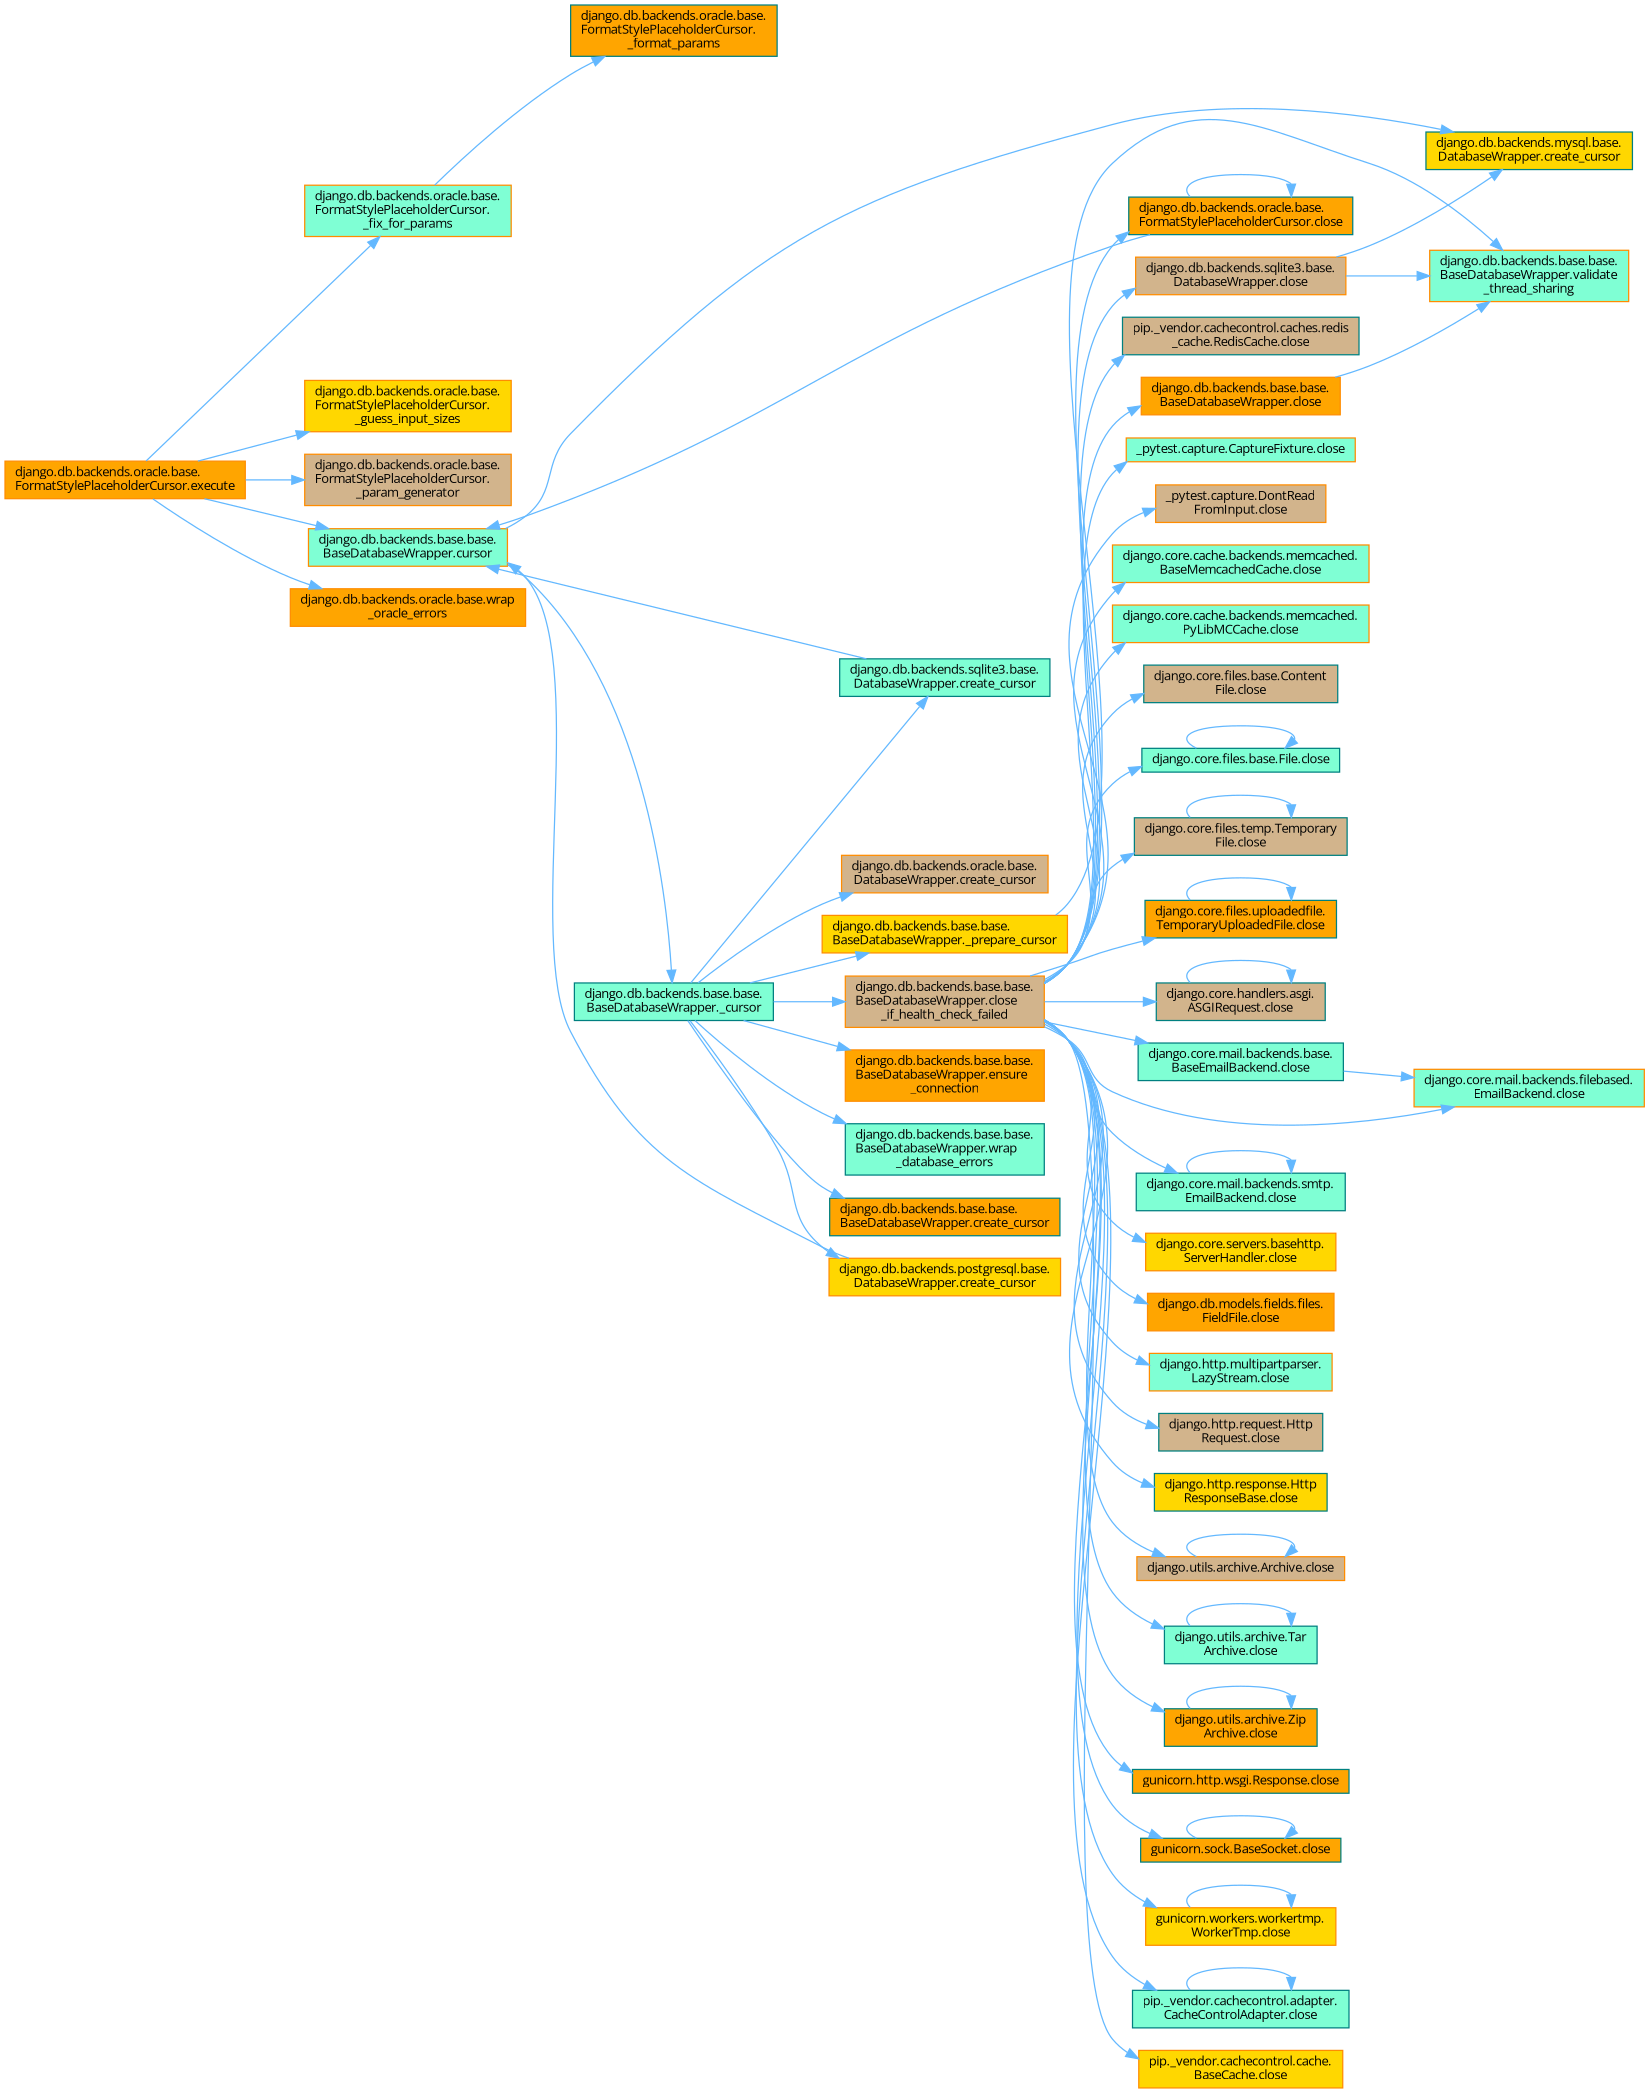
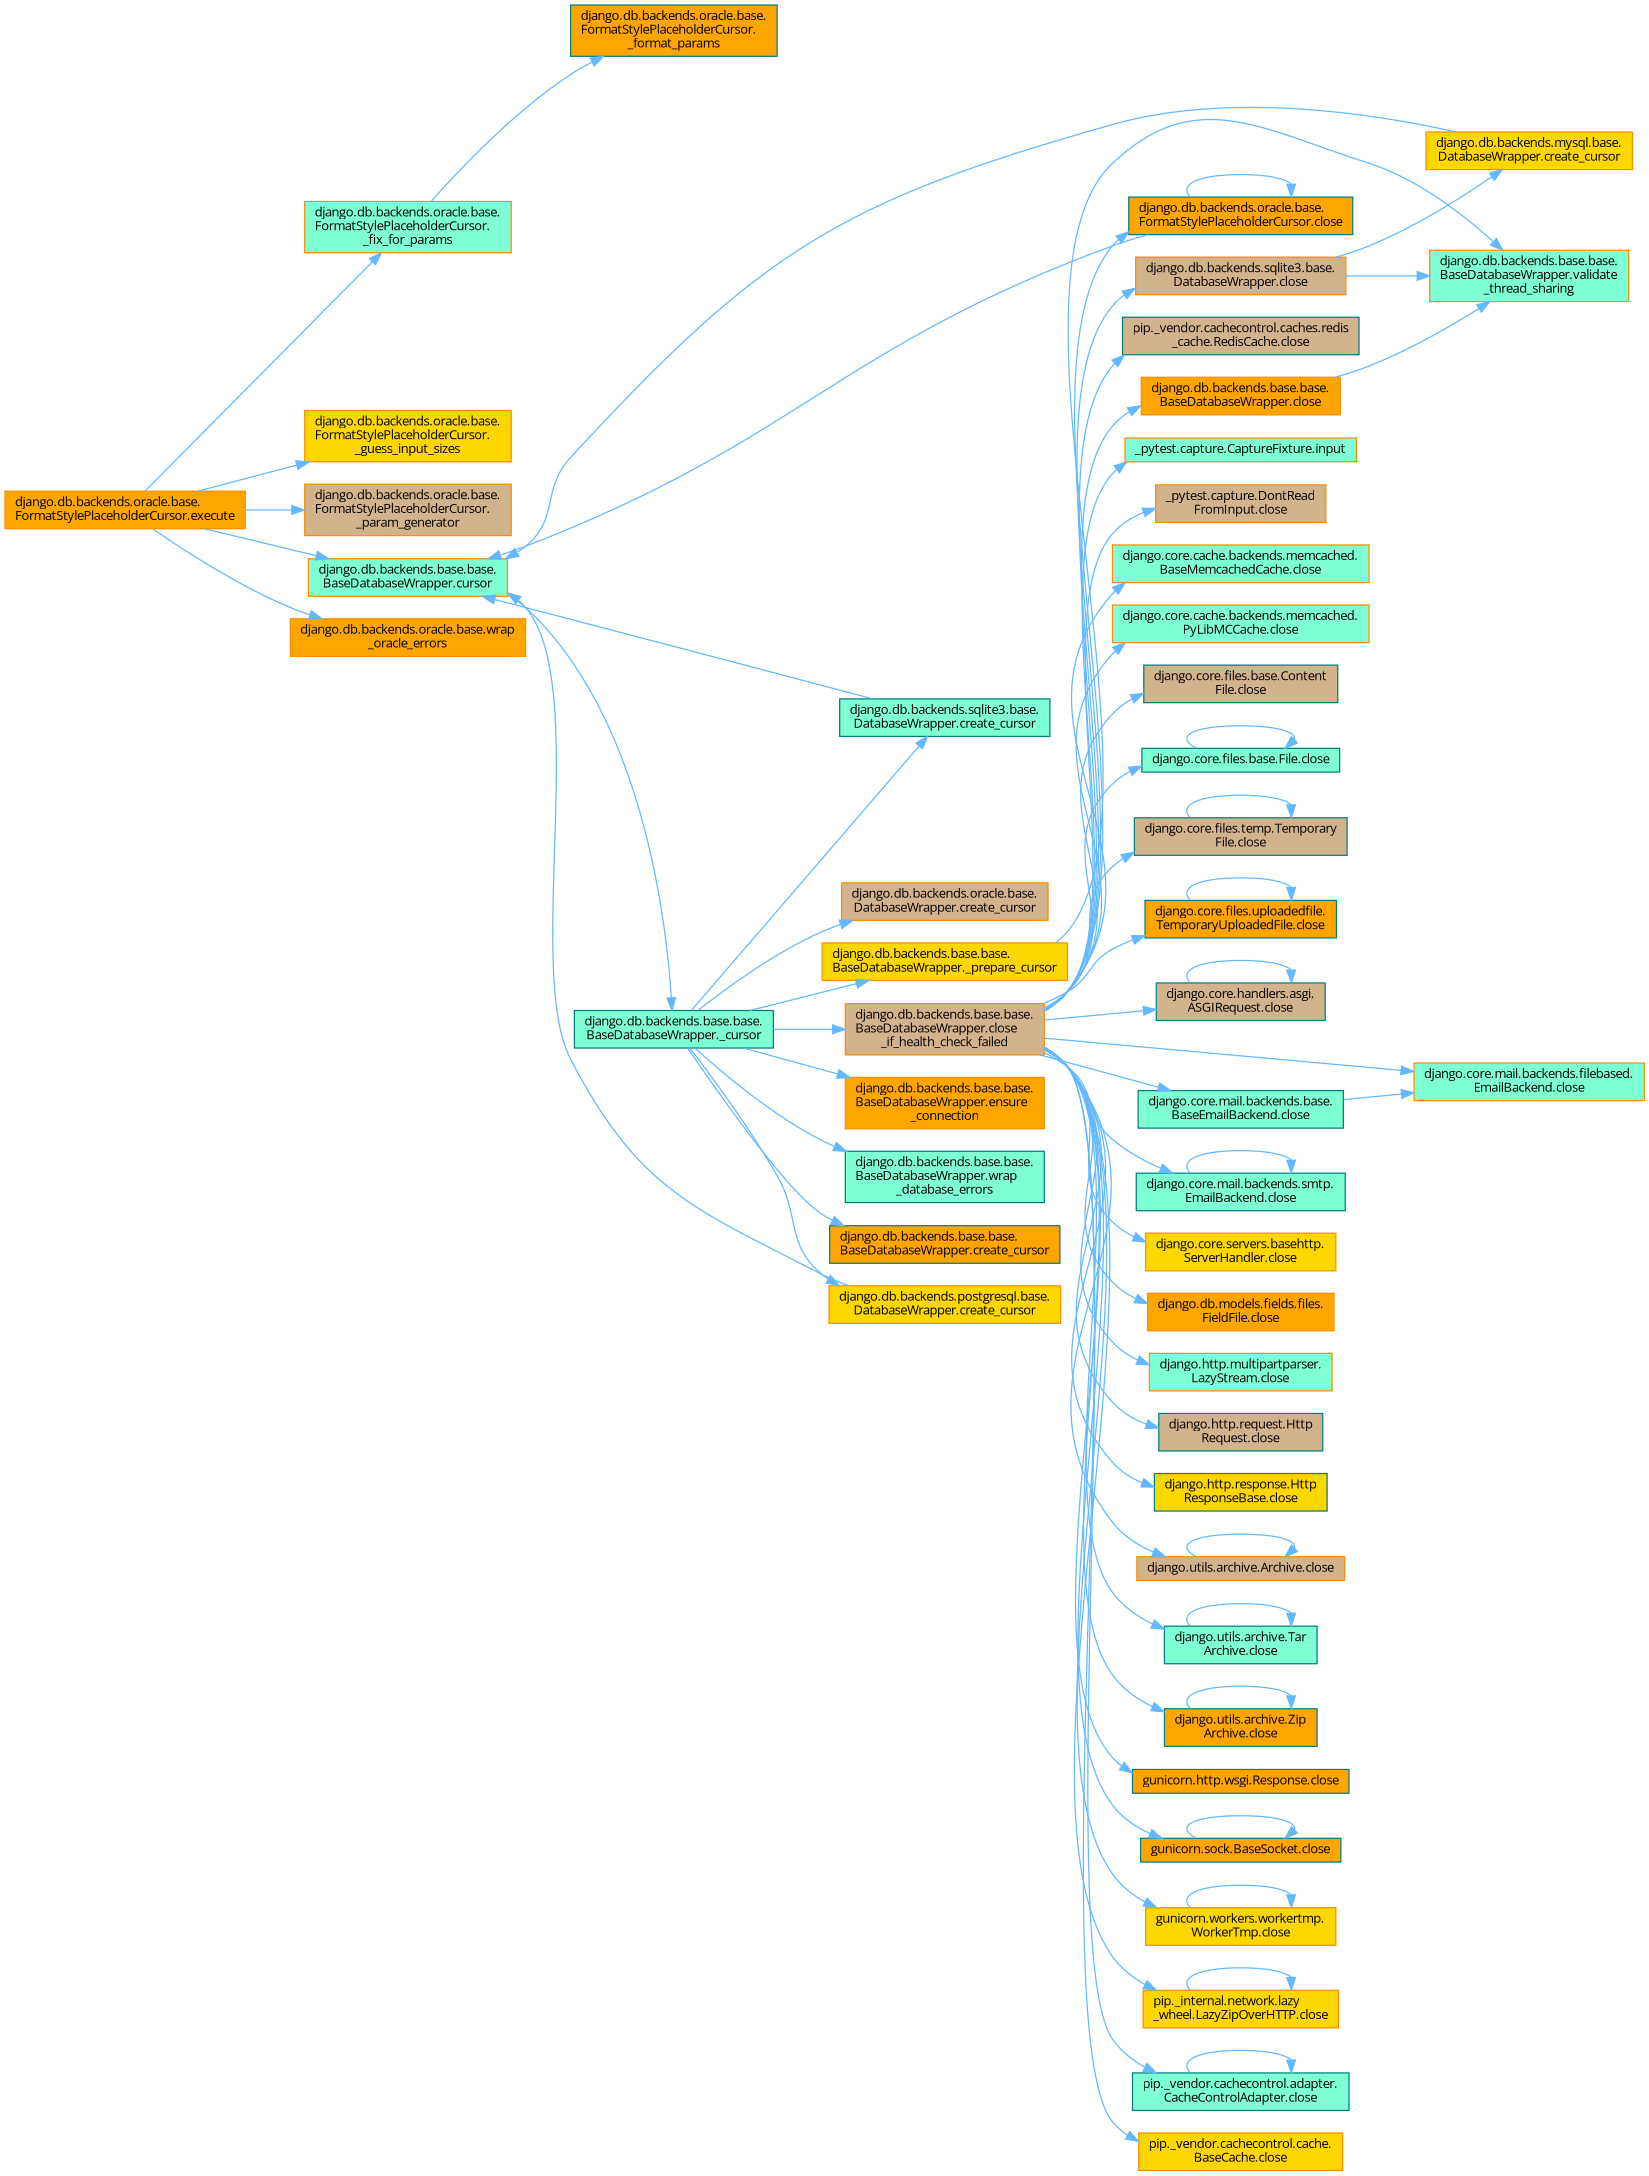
  digraph {
    fontname="Open Sans"
    rankdir=LR
    node [color=darkorange fillcolor=aquamarine fontname="Open Sans" fontsize=10 shape=box style=filled]
    edge [color=steelblue1 fontname="Open Sans" fontsize=10 labelfontname=Helvetica labelfontsize=10 style=solid]
    n1 [fillcolor=orange fontcolor=black height=0.2 label="django.db.backends.oracle.base.\lFormatStylePlaceholderCursor.execute" width=0.4]
    n2 [height=0.2 label="django.db.backends.oracle.base.\lFormatStylePlaceholderCursor.\l_fix_for_params" width=0.4]
    n3 [fillcolor=gold height=0.2 label="django.db.backends.oracle.base.\lFormatStylePlaceholderCursor.\l_guess_input_sizes" width=0.4]
    n4 [fillcolor=tan height=0.2 label="django.db.backends.oracle.base.\lFormatStylePlaceholderCursor.\l_param_generator" width=0.4]
    n5 [height=0.2 label="django.db.backends.base.base.\lBaseDatabaseWrapper.cursor" width=0.4]
    n6 [fillcolor=orange height=0.2 label="django.db.backends.oracle.base.wrap\l_oracle_errors" width=0.4]
    n7 [color=teal fillcolor=orange height=0.2 label="django.db.backends.oracle.base.\lFormatStylePlaceholderCursor.\l_format_params" width=0.4]
    n8 [color=teal height=0.2 label="django.db.backends.base.base.\lBaseDatabaseWrapper._cursor" width=0.4]
    n9 [fillcolor=gold height=0.2 label="django.db.backends.base.base.\lBaseDatabaseWrapper._prepare_cursor" width=0.4]
    n10 [fillcolor=tan height=0.2 label="django.db.backends.base.base.\lBaseDatabaseWrapper.close\l_if_health_check_failed" width=0.4]
    n11 [color=teal fillcolor=orange height=0.2 label="django.db.backends.base.base.\lBaseDatabaseWrapper.create_cursor" width=0.4]
    n12 [fillcolor=tan height=0.2 label="django.db.backends.oracle.base.\lDatabaseWrapper.create_cursor" width=0.4]
    n13 [fillcolor=gold height=0.2 label="django.db.backends.postgresql.base.\lDatabaseWrapper.create_cursor" width=0.4]
    n14 [color=teal height=0.2 label="django.db.backends.sqlite3.base.\lDatabaseWrapper.create_cursor" width=0.4]
    n15 [fillcolor=orange height=0.2 label="django.db.backends.base.base.\lBaseDatabaseWrapper.ensure\l_connection" width=0.4]
    n16 [color=teal height=0.2 label="django.db.backends.base.base.\lBaseDatabaseWrapper.wrap\l_database_errors" width=0.4]
    n17 [height=0.2 label="django.db.backends.base.base.\lBaseDatabaseWrapper.validate\l_thread_sharing" width=0.4]
-   n18 [height=0.2 label="_pytest.capture.CaptureFixture.close" width=0.4]
+   n18 [height=0.2 label="_pytest.capture.CaptureFixture.input" width=0.4]
    n19 [fillcolor=tan height=0.2 label="_pytest.capture.DontRead\lFromInput.close" width=0.4]
    n20 [height=0.2 label="django.core.cache.backends.memcached.\lBaseMemcachedCache.close" width=0.4]
    n21 [height=0.2 label="django.core.cache.backends.memcached.\lPyLibMCCache.close" width=0.4]
    n22 [color=teal fillcolor=tan height=0.2 label="django.core.files.base.Content\lFile.close" width=0.4]
    n23 [color=teal height=0.2 label="django.core.files.base.File.close" width=0.4]
    n24 [color=teal fillcolor=tan height=0.2 label="django.core.files.temp.Temporary\lFile.close" width=0.4]
    n25 [color=teal fillcolor=orange height=0.2 label="django.core.files.uploadedfile.\lTemporaryUploadedFile.close" width=0.4]
    n26 [color=teal fillcolor=tan height=0.2 label="django.core.handlers.asgi.\lASGIRequest.close" width=0.4]
    n27 [color=teal height=0.2 label="django.core.mail.backends.base.\lBaseEmailBackend.close" width=0.4]
    n28 [height=0.2 label="django.core.mail.backends.filebased.\lEmailBackend.close" width=0.4]
    n29 [color=teal height=0.2 label="django.core.mail.backends.smtp.\lEmailBackend.close" width=0.4]
    n30 [fillcolor=gold height=0.2 label="django.core.servers.basehttp.\lServerHandler.close" width=0.4]
    n31 [fillcolor=orange height=0.2 label="django.db.backends.base.base.\lBaseDatabaseWrapper.close" width=0.4]
    n32 [color=teal fillcolor=orange height=0.2 label="django.db.backends.oracle.base.\lFormatStylePlaceholderCursor.close" width=0.4]
    n33 [fillcolor=tan height=0.2 label="django.db.backends.sqlite3.base.\lDatabaseWrapper.close" width=0.4]
    n34 [fillcolor=orange height=0.2 label="django.db.models.fields.files.\lFieldFile.close" width=0.4]
    n35 [height=0.2 label="django.http.multipartparser.\lLazyStream.close" width=0.4]
    n36 [color=teal fillcolor=tan height=0.2 label="django.http.request.Http\lRequest.close" width=0.4]
    n37 [color=teal fillcolor=gold height=0.2 label="django.http.response.Http\lResponseBase.close" width=0.4]
    n38 [fillcolor=tan height=0.2 label="django.utils.archive.Archive.close" width=0.4]
    n39 [color=teal height=0.2 label="django.utils.archive.Tar\lArchive.close" width=0.4]
    n40 [color=teal fillcolor=orange height=0.2 label="django.utils.archive.Zip\lArchive.close" width=0.4]
    n41 [color=teal fillcolor=orange height=0.2 label="gunicorn.http.wsgi.Response.close" width=0.4]
    n42 [color=teal fillcolor=orange height=0.2 label="gunicorn.sock.BaseSocket.close" width=0.4]
    n43 [fillcolor=gold height=0.2 label="gunicorn.workers.workertmp.\lWorkerTmp.close" width=0.4]
+   n44 [fillcolor=gold height=0.2 label="pip._internal.network.lazy\l_wheel.LazyZipOverHTTP.close" width=0.4]
    n45 [color=teal height=0.2 label="pip._vendor.cachecontrol.adapter.\lCacheControlAdapter.close" width=0.4]
    n46 [fillcolor=gold height=0.2 label="pip._vendor.cachecontrol.cache.\lBaseCache.close" width=0.4]
    n47 [color=teal fillcolor=tan height=0.2 label="pip._vendor.cachecontrol.caches.redis\l_cache.RedisCache.close" width=0.4]
-   n48 [color=teal fillcolor=gold height=0.2 label="django.db.backends.mysql.base.\lDatabaseWrapper.create_cursor" width=0.4]
+   n48 [fillcolor=gold height=0.2 label="django.db.backends.mysql.base.\lDatabaseWrapper.create_cursor" width=0.4]
    n1 -> n2
    n1 -> n3
    n1 -> n4
    n1 -> n5
    n1 -> n6
    n2 -> n7
    n5 -> n8
    n8 -> n9
    n8 -> n10
    n8 -> n11
    n8 -> n12
    n8 -> n13
    n8 -> n14
    n8 -> n15
    n8 -> n16
    n9 -> n17
    n10 -> n18
    n10 -> n19
    n10 -> n20
    n10 -> n21
    n10 -> n22
    n10 -> n23
    n10 -> n24
    n10 -> n25
    n10 -> n26
    n10 -> n27
    n10 -> n28
    n10 -> n29
    n10 -> n30
    n10 -> n31
    n10 -> n32
    n10 -> n33
    n10 -> n34
    n10 -> n35
    n10 -> n36
    n10 -> n37
    n10 -> n38
    n10 -> n39
    n10 -> n40
    n10 -> n41
    n10 -> n42
    n10 -> n43
+   n10 -> n44
    n10 -> n45
    n10 -> n46
    n10 -> n47
    n13 -> n5
    n14 -> n5
    n23 -> n23
    n24 -> n24
    n25 -> n25
    n26 -> n26
    n27 -> n28
    n29 -> n29
    n31 -> n17
    n32 -> n5
    n32 -> n32
    n33 -> n17
    n33 -> n48
    n38 -> n38
    n39 -> n39
    n40 -> n40
    n42 -> n42
    n43 -> n43
+   n44 -> n44
    n45 -> n45
-   n5 -> n48
+   n48 -> n5
  }
